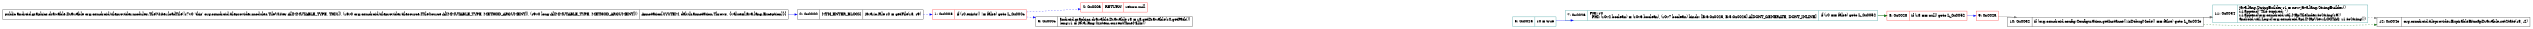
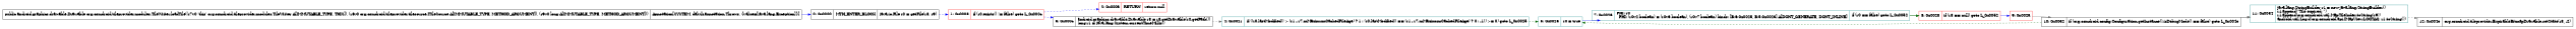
  digraph {
    rankdir=LR
    node [color=black shape=record]
    edge [color=blue style=dashed]
    n1 [label="{0\:\ 0x0000|MTH_ENTER_BLOCK\l|java.io.File r0 = getFile(r8, r9)\l}"]
    n2 [color=red label="{1\:\ 0x0008|if (r0.exists() != false) goto L_0x000c\l}"]
    n3 [color=red label="{2\:\ 0x000a|RETURN\l|return null\l}"]
    n4 [label="{3\:\ 0x000c|android.graphics.drawable.Drawable r8 = r8.getDrawable(r0.getPath())\llong r1 = java.lang.System.currentTimeMillis()\l}"]
+   n5 [color=teal label="{4\:\ 0x0021|if ((r0.lastModified() \> (r1 \- r7.mMaximumCachedFileAge) ? 1 : (r0.lastModified() == (r1 \- r7.mMaximumCachedFileAge) ? 0 : \-1)) \>= 0) goto L_0x0025\l}"]
    n6 [color=teal label="{5\:\ 0x0023|r0 = true\l}"]
    n7 [color=teal label="{7\:\ 0x0026|PHI: r0 \l  PHI: (r0v2 boolean) = (r0v6 boolean), (r0v7 boolean) binds: [B:6:0x0025, B:5:0x0023] A[DONT_GENERATE, DONT_INLINE]\l|if (r0 == false) goto L_0x0052\l}"]
    n8 [color=red label="{8\:\ 0x0028|if (r8 == null) goto L_0x0052\l}"]
    n9 [color=red label="{9\:\ 0x002a}"]
    n10 [label="{10\:\ 0x0032|if (org.osmdroid.config.Configuration.getInstance().isDebugMode() == false) goto L_0x004e\l}"]
    n11 [color=teal label="{11\:\ 0x0034|java.lang.StringBuilder r1 = new java.lang.StringBuilder()\lr1.append(\"Tile expired: \")\lr1.append(org.osmdroid.util.MapTileIndex.toString(r9))\landroid.util.Log.d(org.osmdroid.api.IMapView.LOGTAG, r1.toString())\l}"]
    n12 [label="{12\:\ 0x004e|org.osmdroid.tileprovider.ExpirableBitmapDrawable.setState(r8, \-2)\l}"]
    n13 [label="{public android.graphics.drawable.Drawable org.osmdroid.tileprovider.modules.TileWriter.loadTile((r7v0 'this' org.osmdroid.tileprovider.modules.TileWriter A[IMMUTABLE_TYPE, THIS]), (r8v0 org.osmdroid.tileprovider.tilesource.ITileSource A[IMMUTABLE_TYPE, METHOD_ARGUMENT]), (r9v0 long A[IMMUTABLE_TYPE, METHOD_ARGUMENT]))  | Annotation[SYSTEM, dalvik.annotation.Throws, \{value=[java.lang.Exception]\}]\l}"]
    n1 -> n2
    n2 -> n3
    n2 -> n4
+   n4 -> n5 [color=gray40]
+   n5 -> n6 [color=darkgreen]
    n6 -> n7 [style=solid]
    n7 -> n8 [color=darkgreen style=bold]
    n8 -> n9 [style=solid]
    n9 -> n10 [color=gray40 style=solid]
    n10 -> n11 [color=gray40 style=bold]
-   n10 -> n12 [color=darkgreen]
+   n10 -> n6 [color=darkgreen]
    n11 -> n12 [color=gray40]
    n13 -> n1 [style=solid]
  }
